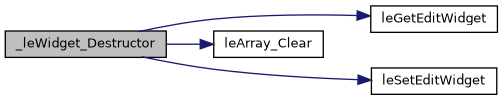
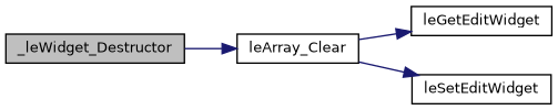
  digraph {
    fontname="DejaVu Sans"
    rankdir=LR
    node [color=black fillcolor=white fontname="DejaVu Sans" fontsize=10 shape=record style=filled]
    edge [color=midnightblue fontname="DejaVu Sans" fontsize=10 labelfontname=Helvetica labelfontsize=10 style=solid]
    n1 [fillcolor=grey75 fontcolor=black height=0.2 label=_leWidget_Destructor width=0.4]
    n2 [height=0.2 label=leArray_Clear width=0.4]
    n3 [height=0.2 label=leGetEditWidget width=0.4]
    n4 [height=0.2 label=leSetEditWidget width=0.4]
    n1 -> n2
-   n1 -> n3
-   n1 -> n4
+   n2 -> n3
+   n2 -> n4
  }
